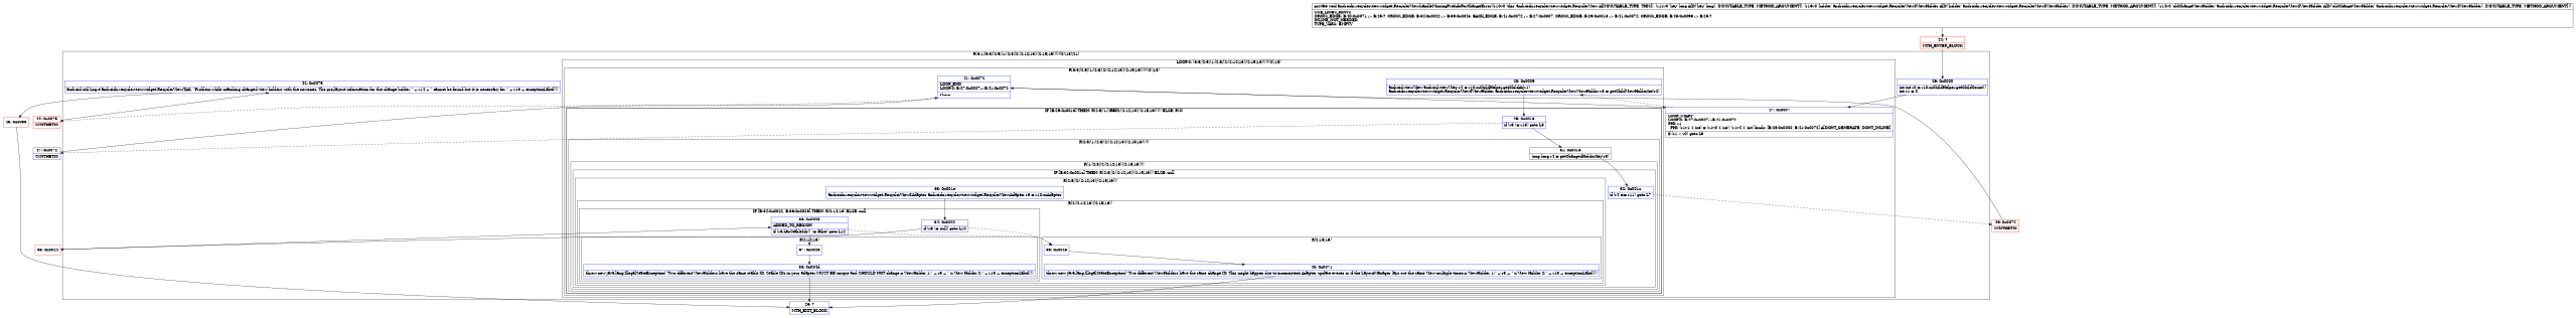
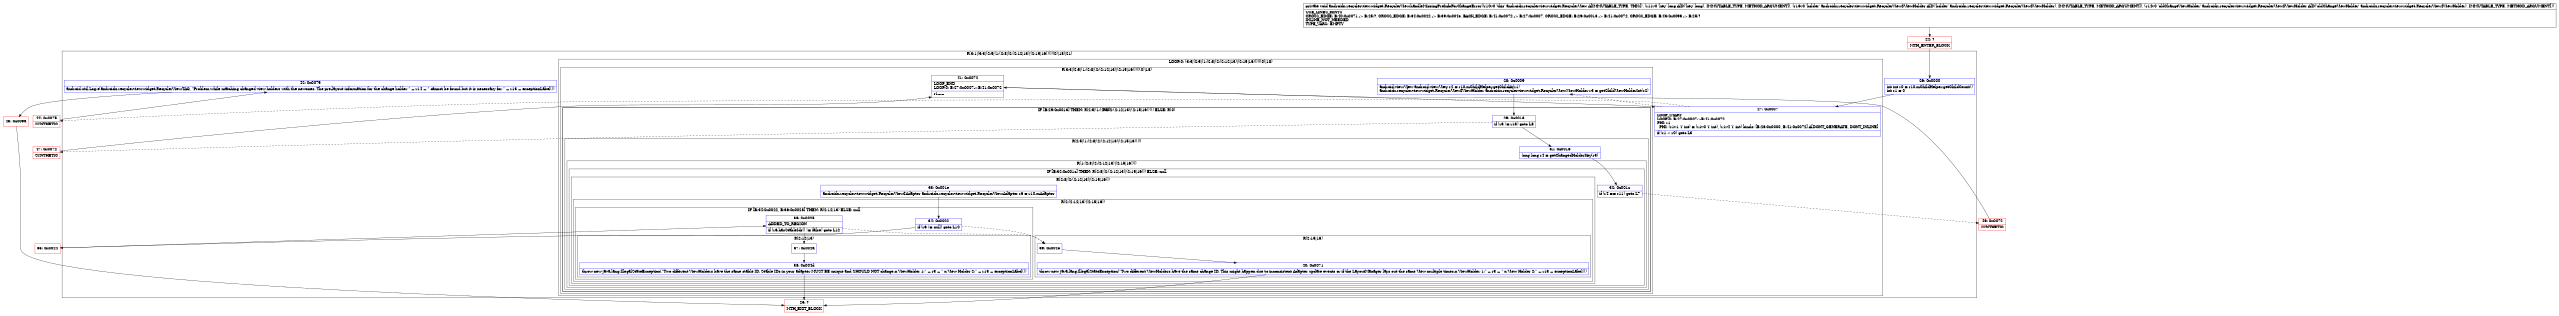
  digraph {
    node [color=blue shape=record]
    n1 [label="{37\:\ 0x002a}"]
    n2 [label="{38\:\ 0x004d|throw new java.lang.IllegalStateException(\"Two different ViewHolders have the same stable ID. Stable IDs in your adapter MUST BE unique and SHOULD NOT change.n ViewHolder 1:\" + r3 + \" n View Holder 2:\" + r13 + exceptionLabel())\l}"]
    n3 [label="{34\:\ 0x0022|if (r6 != null) goto L10\l}"]
    n4 [label="{36\:\ 0x0028|ADDED_TO_REGION\l|if (r6.hasStableIds() != false) goto L12\l}"]
    n5 [label="{39\:\ 0x004e}"]
    n6 [label="{40\:\ 0x0071|throw new java.lang.IllegalStateException(\"Two different ViewHolders have the same change ID. This might happen due to inconsistent Adapter update events or if the LayoutManager lays out the same View multiple times.n ViewHolder 1:\" + r3 + \" n View Holder 2:\" + r13 + exceptionLabel())\l}"]
    n7 [label="{33\:\ 0x001e|androidx.recyclerview.widget.RecyclerView$Adapter androidx.recyclerview.widget.RecyclerView.Adapter r6 = r10.mAdapter\l}"]
    n8 [label="{32\:\ 0x001c|if (r4 == r11) goto L7\l}"]
    n9 [label="{31\:\ 0x0016|long long r4 = getChangedHolderKey(r3)\l}"]
    n10 [label="{29\:\ 0x0013|if (r3 != r13) goto L8\l}"]
    n11 [label="{28\:\ 0x0009|android.view.View android.view.View r2 = r10.mChildHelper.getChildAt(r1)\landroidx.recyclerview.widget.RecyclerView$ViewHolder androidx.recyclerview.widget.RecyclerView.ViewHolder r3 = getChildViewHolderInt(r2)\l}"]
    n12 [label="{41\:\ 0x0072|LOOP_END\lLOOP:0: B:27:0x0007\-\>B:41:0x0072\l|r1++\l}"]
    n13 [label="{27\:\ 0x0007|LOOP_START\lLOOP:0: B:27:0x0007\-\>B:41:0x0072\lPHI: r1 \l  PHI: (r1v1 'i' int) = (r1v0 'i' int), (r1v4 'i' int) binds: [B:26:0x0000, B:41:0x0072] A[DONT_GENERATE, DONT_INLINE]\l|if (r1 \< r0) goto L3\l}"]
    n14 [label="{26\:\ 0x0000|int int r0 = r10.mChildHelper.getChildCount()\lint r1 = 0\l}"]
    n15 [label="{42\:\ 0x0075|android.util.Log.e(androidx.recyclerview.widget.RecyclerView.TAG, \"Problem while matching changed view holders with the newones. The pre\-layout information for the change holder \" + r14 + \" cannot be found but it is necessary for \" + r13 + exceptionLabel())\l}"]
-   n16 [label="{25\:\ ?|MTH_EXIT_BLOCK\l}"]
+   n16 [color=red label="{25\:\ ?|MTH_EXIT_BLOCK\l}"]
    n17 [color=red label="{35\:\ 0x0024}"]
    n18 [color=red label="{46\:\ 0x0072|SYNTHETIC\l}"]
-   n19 [label="{47\:\ 0x0072|SYNTHETIC\l}"]
+   n19 [color=red label="{47\:\ 0x0072|SYNTHETIC\l}"]
    n20 [color=red label="{44\:\ 0x0075|SYNTHETIC\l}"]
    n21 [color=red label="{43\:\ 0x009a}"]
    n22 [color=red label="{24\:\ ?|MTH_ENTER_BLOCK\l}"]
    n23 [label="{private void androidx.recyclerview.widget.RecyclerView.handleMissingPreInfoForChangeError((r10v0 'this' androidx.recyclerview.widget.RecyclerView A[IMMUTABLE_TYPE, THIS]), (r11v0 'key' long A[D('key' long), IMMUTABLE_TYPE, METHOD_ARGUMENT]), (r13v0 'holder' androidx.recyclerview.widget.RecyclerView$ViewHolder A[D('holder' androidx.recyclerview.widget.RecyclerView$ViewHolder), IMMUTABLE_TYPE, METHOD_ARGUMENT]), (r14v0 'oldChangeViewHolder' androidx.recyclerview.widget.RecyclerView$ViewHolder A[D('oldChangeViewHolder' androidx.recyclerview.widget.RecyclerView$ViewHolder), IMMUTABLE_TYPE, METHOD_ARGUMENT]))  | USE_LINES_HINTS\lCROSS_EDGE: B:40:0x0071 \-\> B:25:?, CROSS_EDGE: B:34:0x0022 \-\> B:39:0x004e, BACK_EDGE: B:41:0x0072 \-\> B:27:0x0007, CROSS_EDGE: B:29:0x0013 \-\> B:41:0x0072, CROSS_EDGE: B:43:0x009a \-\> B:25:?\lINLINE_NOT_NEEDED\lTYPE_VARS: EMPTY\l}" color=""]
    subgraph cluster_1 {
      label="R(3:1|(3:3|(2:5|(1:(2:8|(2:(2:12|13)|(2:15|16)))))(0)|18)|21)"
      n14
      n15
      subgraph cluster_2 {
        label="LOOP:0: (3:3|(2:5|(1:(2:8|(2:(2:12|13)|(2:15|16)))))(0)|18)"
        n13
        subgraph cluster_3 {
          label="R(3:3|(2:5|(1:(2:8|(2:(2:12|13)|(2:15|16)))))(0)|18)"
          n11
          n12
          subgraph cluster_4 {
            label="IF [B:29:0x0013] THEN: R(2:5|(1:(2:8|(2:(2:12|13)|(2:15|16))))) ELSE: R(0)"
            n10
            subgraph cluster_5 {
              label="R(2:5|(1:(2:8|(2:(2:12|13)|(2:15|16)))))"
              n9
              subgraph cluster_6 {
                label="R(1:(2:8|(2:(2:12|13)|(2:15|16))))"
                subgraph cluster_7 {
                  label="IF [B:32:0x001c] THEN: R(2:8|(2:(2:12|13)|(2:15|16))) ELSE: null"
                  n8
                  subgraph cluster_8 {
                    label="R(2:8|(2:(2:12|13)|(2:15|16)))"
                    n7
                    subgraph cluster_9 {
                      label="R(2:(2:12|13)|(2:15|16))"
                      subgraph cluster_10 {
                        label="IF [B:34:0x0022, B:36:0x0028] THEN: R(2:12|13) ELSE: null"
                        n3
                        n4
                        subgraph cluster_11 {
                          label="R(2:12|13)"
                          n1
                          n2
                        }
                      }
                      subgraph cluster_12 {
                        label="R(2:15|16)"
                        n5
                        n6
                      }
                    }
                  }
                }
              }
            }
            subgraph cluster_13 {
              label="R(0)"
            }
          }
        }
      }
    }
    n1 -> n2
    n2 -> n16
    n3 -> n5 [style=dashed]
    n3 -> n17
    n4 -> n1
    n4 -> n5 [style=dashed]
    n5 -> n6
    n6 -> n16
    n7 -> n3
    n8 -> n18 [style=dashed]
    n9 -> n8
    n10 -> n9
    n10 -> n19 [style=dashed]
    n11 -> n10
    n12 -> n13
    n13 -> n11 [style=dashed]
-   n12 -> n20 [style=dashed]
+   n13 -> n20 [style=dashed]
    n14 -> n13
    n15 -> n21
    n17 -> n4
    n18 -> n12
    n19 -> n12
    n20 -> n15
    n21 -> n16
    n22 -> n14
    n23 -> n22
  }
